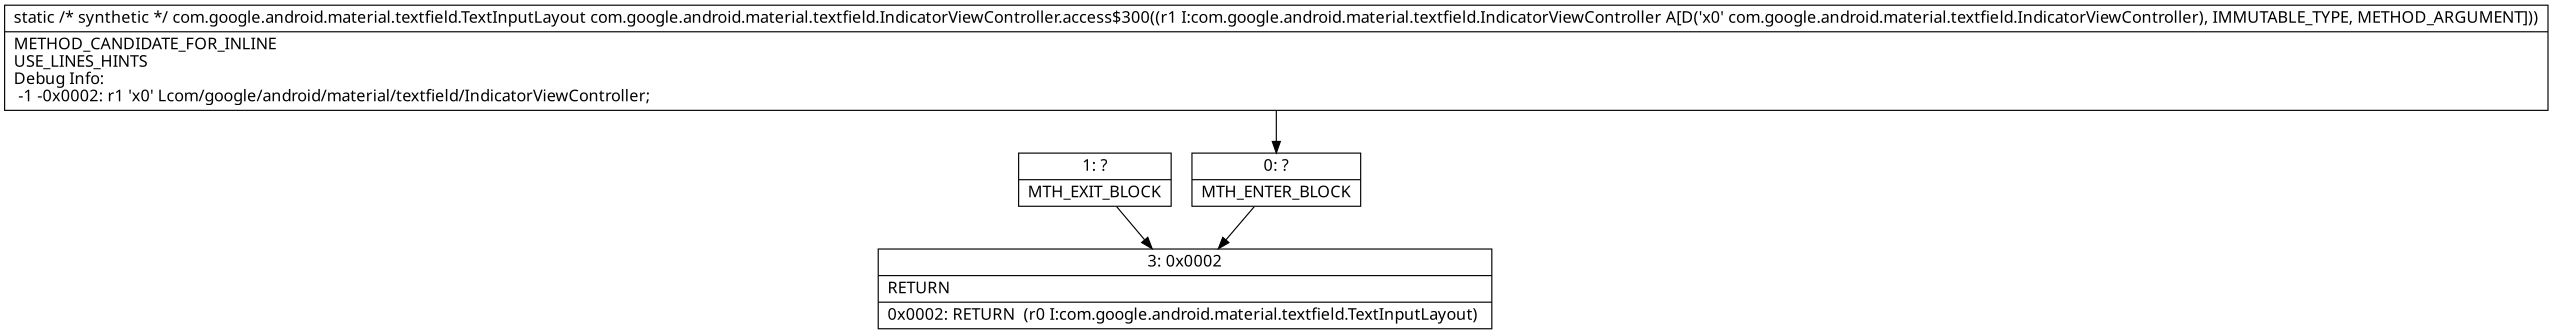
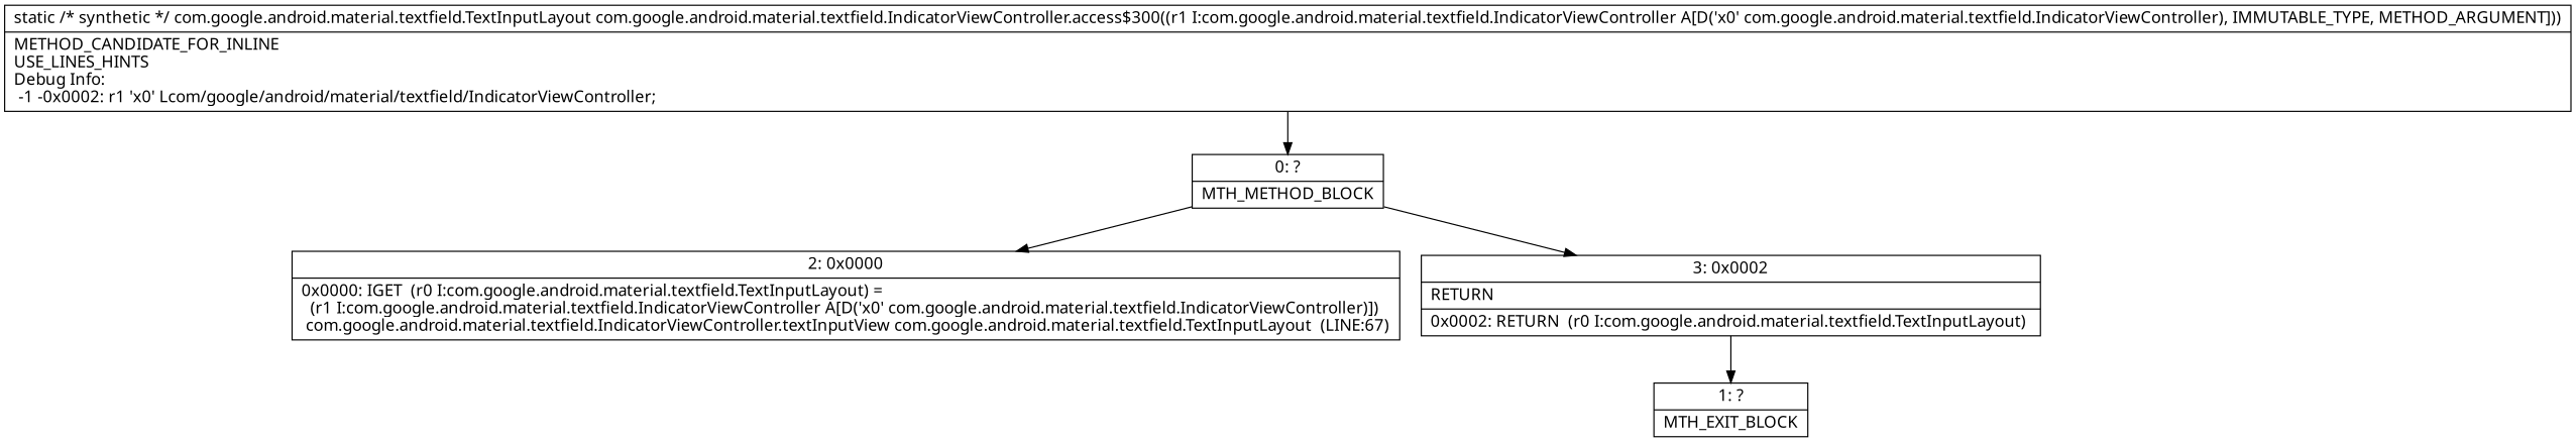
  digraph {
    fontname="Noto Sans"
    node [fontname="Noto Sans" shape=record]
    edge [fontname="Noto Sans"]
-   n1 [label="{0\:\ ?|MTH_ENTER_BLOCK\l}"]
+   n1 [label="{0\:\ ?|MTH_METHOD_BLOCK\l}"]
+   n2 [label="{2\:\ 0x0000|0x0000: IGET  (r0 I:com.google.android.material.textfield.TextInputLayout) = \l  (r1 I:com.google.android.material.textfield.IndicatorViewController A[D('x0' com.google.android.material.textfield.IndicatorViewController)])\l com.google.android.material.textfield.IndicatorViewController.textInputView com.google.android.material.textfield.TextInputLayout  (LINE:67)\l}"]
    n3 [label="{3\:\ 0x0002|RETURN\l|0x0002: RETURN  (r0 I:com.google.android.material.textfield.TextInputLayout) \l}"]
    n4 [label="{1\:\ ?|MTH_EXIT_BLOCK\l}"]
    n5 [label="{static \/* synthetic *\/ com.google.android.material.textfield.TextInputLayout com.google.android.material.textfield.IndicatorViewController.access$300((r1 I:com.google.android.material.textfield.IndicatorViewController A[D('x0' com.google.android.material.textfield.IndicatorViewController), IMMUTABLE_TYPE, METHOD_ARGUMENT]))  | METHOD_CANDIDATE_FOR_INLINE\lUSE_LINES_HINTS\lDebug Info:\l  \-1 \-0x0002: r1 'x0' Lcom\/google\/android\/material\/textfield\/IndicatorViewController;\l}"]
+   n1 -> n2
    n1 -> n3
-   n4 -> n3
+   n3 -> n4
    n5 -> n1
  }
